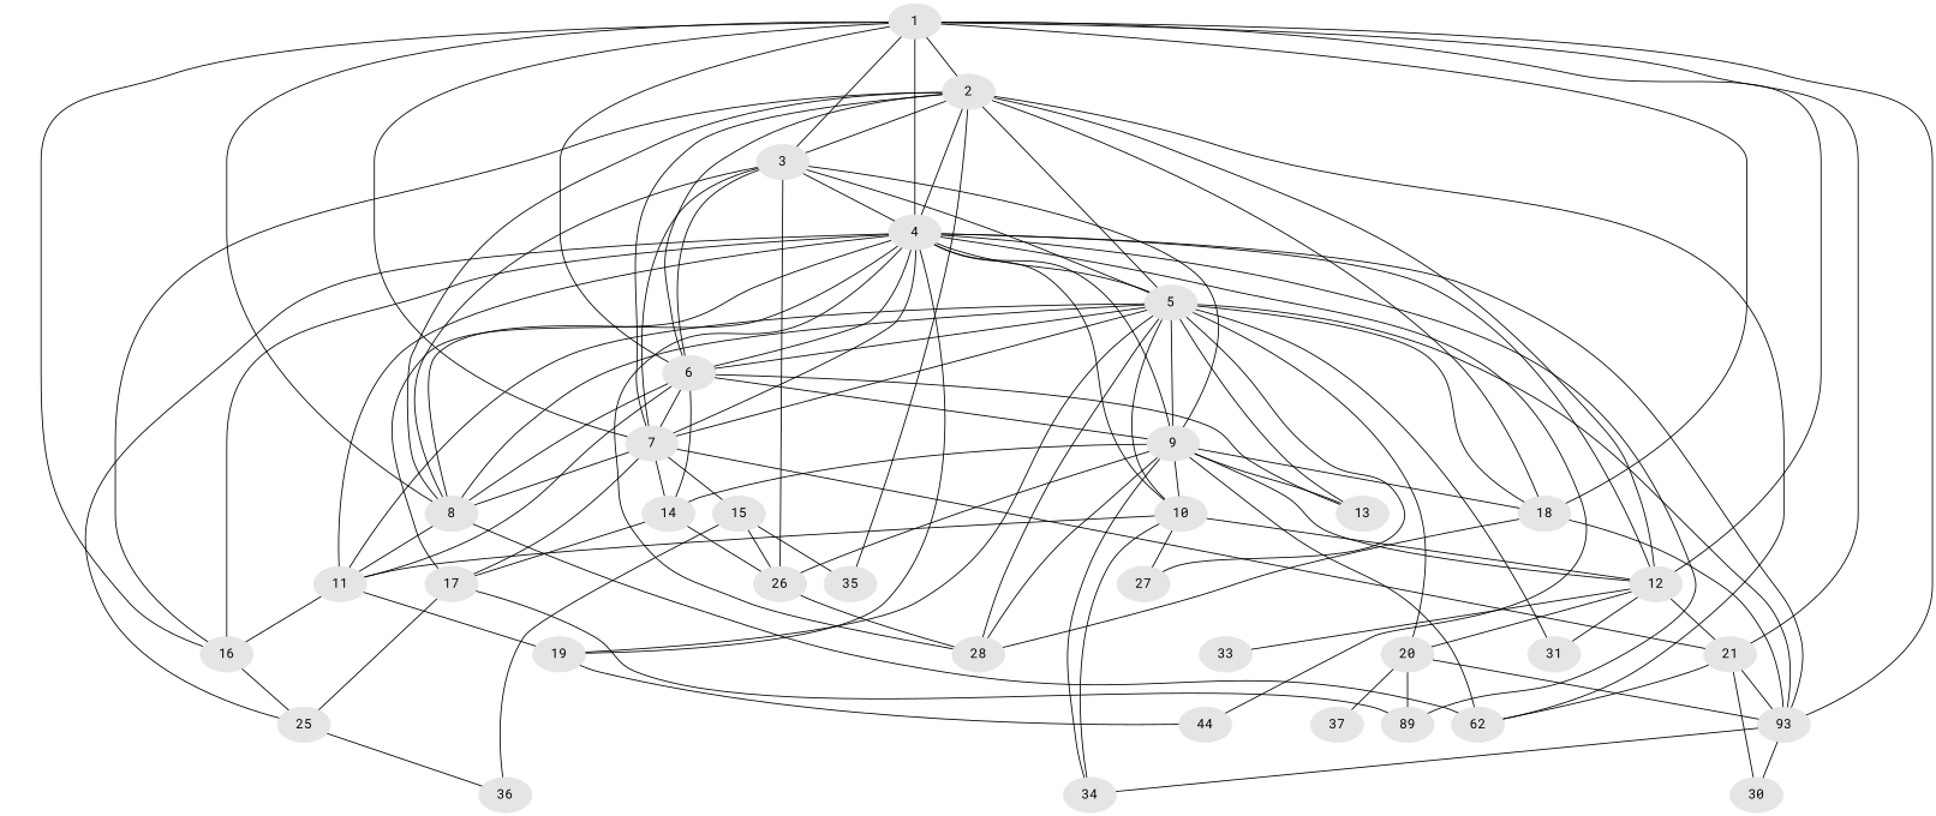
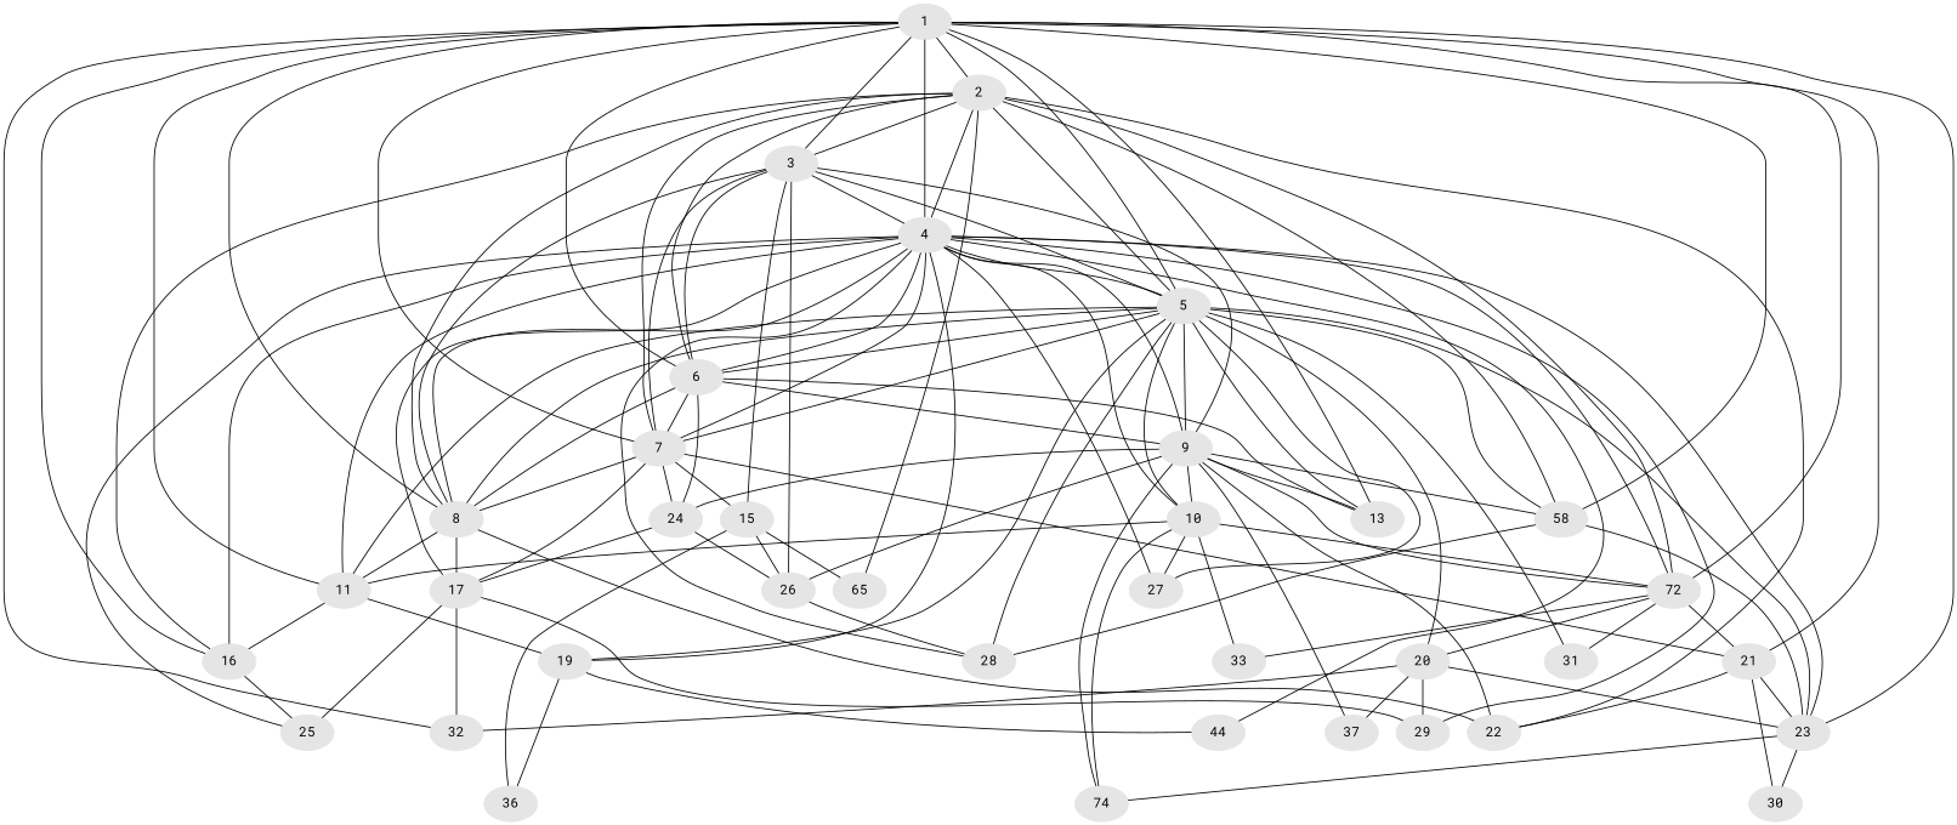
  graph {
    fontname="Roboto Mono"
    node [color=gray90 fontname="Roboto Mono" style=filled]
    edge [fontname="Roboto Mono" weight=1.0]
    1
    2
    3
    4
    5
    6
    7
    8
    11
-   12
+   12 [label=72]
    13
    16
-   18
+   18 [label=58]
    21
-   23 [label=93]
-   22 [label=62]
-   35
+   23
+   32
+   22
+   35 [label=65]
    9
    15
    26
    10
    17
    19
    n25 [label=44]
    25
    27
    28
-   29 [label=89]
+   29
    20
    31
-   14
+   14 [label=24]
    33
    30
-   34
+   34 [label=74]
    37
    36
    1 -- 2 [weight=3.0]
    1 -- 3 [weight=3.0]
    1 -- 4 [weight=4.0]
+   1 -- 5 [weight=4.0]
    1 -- 6 [weight=3.0]
    1 -- 7 [weight=2.0]
    1 -- 8 [weight=3.0]
-   6 -- 11 [weight=4.0]
+   1 -- 11 [weight=4.0]
    1 -- 12 [weight=7.0]
+   1 -- 13
    1 -- 16
    1 -- 18
    1 -- 21
    1 -- 23 [weight=2.0]
+   1 -- 32
    2 -- 3 [weight=2.0]
    2 -- 4
    2 -- 5 [weight=2.0]
    2 -- 6
    2 -- 7
    2 -- 8
    2 -- 12
    2 -- 16
    2 -- 18 [weight=2.0]
    2 -- 22
    2 -- 35 [weight=2.0]
    3 -- 4 [weight=2.0]
    3 -- 5 [weight=2.0]
    3 -- 6
    3 -- 7 [weight=2.0]
    3 -- 8
    3 -- 9
+   3 -- 15 [weight=2.0]
    3 -- 26 [weight=5.0]
    4 -- 5 [weight=3.0]
    4 -- 6
    4 -- 7 [weight=2.0]
    4 -- 8
    4 -- 11
    4 -- 12
    4 -- 16 [weight=2.0]
    4 -- 23 [weight=2.0]
    4 -- 9
    4 -- 10 [weight=2.0]
    4 -- 17 [weight=2.0]
    4 -- 19
    4 -- n25
    4 -- 25
+   4 -- 27 [weight=2.0]
    4 -- 28
    4 -- 29 [weight=2.0]
    5 -- 6 [weight=2.0]
    5 -- 7 [weight=3.0]
    5 -- 8 [weight=3.0]
    5 -- 11
    5 -- 13
    5 -- 18 [weight=4.0]
    5 -- 23
    5 -- 9 [weight=3.0]
    5 -- 10 [weight=2.0]
    5 -- 19
    5 -- 27
    5 -- 28 [weight=2.0]
    5 -- 20
    5 -- 31
    6 -- 7
    6 -- 8
    6 -- 13 [weight=2.0]
    6 -- 9 [weight=11.0]
    6 -- 14
    7 -- 8
    7 -- 21 [weight=3.0]
    7 -- 15 [weight=2.0]
    7 -- 17
    7 -- 14
    8 -- 11
    8 -- 22 [weight=3.0]
+   8 -- 17 [weight=2.0]
    11 -- 16
    11 -- 19
    12 -- 21
    12 -- 20
    12 -- 31
    12 -- 33
    16 -- 25
    18 -- 23
    18 -- 28
    21 -- 23
    21 -- 22
    21 -- 30
    23 -- 30
    23 -- 34
    9 -- 12
    9 -- 13
    9 -- 18
    9 -- 22
    9 -- 26 [weight=2.0]
    9 -- 10
    9 -- 14
    9 -- 34
-   9 -- 28
+   9 -- 37
    15 -- 35
    15 -- 26
    15 -- 36
    26 -- 28 [weight=2.0]
    10 -- 11
    10 -- 12
    10 -- 27
+   10 -- 33
    10 -- 34
+   17 -- 32 [weight=2.0]
    17 -- 25
    17 -- 29
    19 -- n25
-   25 -- 36
+   19 -- 36
    20 -- 23 [weight=2.0]
+   20 -- 32
    20 -- 29 [weight=2.0]
    20 -- 37
    14 -- 26
    14 -- 17
  }
